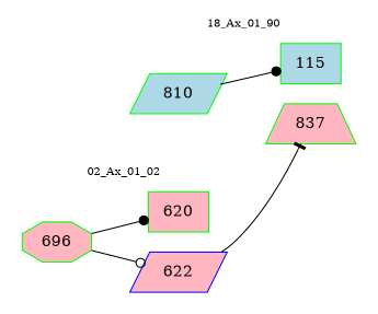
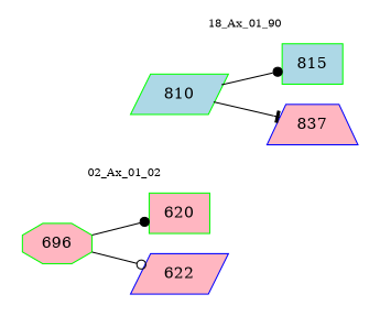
  digraph {
    rankdir=LR
    node [color=green fillcolor=lightpink shape=parallelogram style=filled]
    edge [arrowhead=dot color=black]
    n1 [fillcolor=lightblue label=810]
-   n2 [fillcolor=lightblue label=115 shape=box]
-   n3 [label=837 shape=trapezium]
+   n2 [fillcolor=lightblue label=815 shape=box]
+   n3 [color=blue label=837 shape=trapezium]
    n4 [label=696 shape=octagon]
    n5 [color=blue label=622]
    n6 [label=620 shape=box]
    subgraph cluster_1 {
      color=white
      fontsize=10
      label="18_Ax_01_90"
      n1
      n2
      n3
    }
    subgraph cluster_2 {
      color=white
      fontsize=10
      label="02_Ax_01_02"
      n4
      n5
      n6
    }
    n1 -> n2
-   n5 -> n3 [arrowhead=tee]
+   n1 -> n3 [arrowhead=tee]
    n4 -> n5 [arrowhead=odot]
    n4 -> n6
  }
